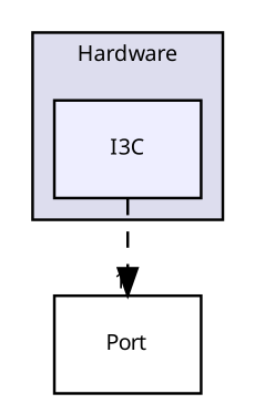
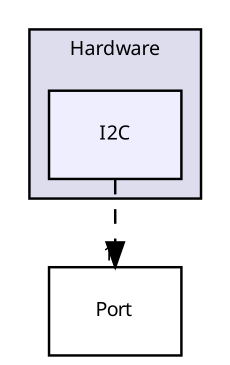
  digraph {
    compound=true
    node [fontname=Sans fontsize=8 shape=box]
-   n1 [fillcolor="#eeeeff" label=I3C pencolor=black style=filled]
+   n1 [fillcolor="#eeeeff" label=I2C pencolor=black style=filled]
    n2 [label=Port]
    subgraph cluster_1 {
      bgcolor="#ddddee"
      fontname=Sans
      fontsize=8
      label=Hardware
      pencolor=black
      n1
    }
    n1 -> n2 [headlabel=1 labeldistance=1.5 labelfontname=Sans labelfontsize=8 style=dashed]
  }
